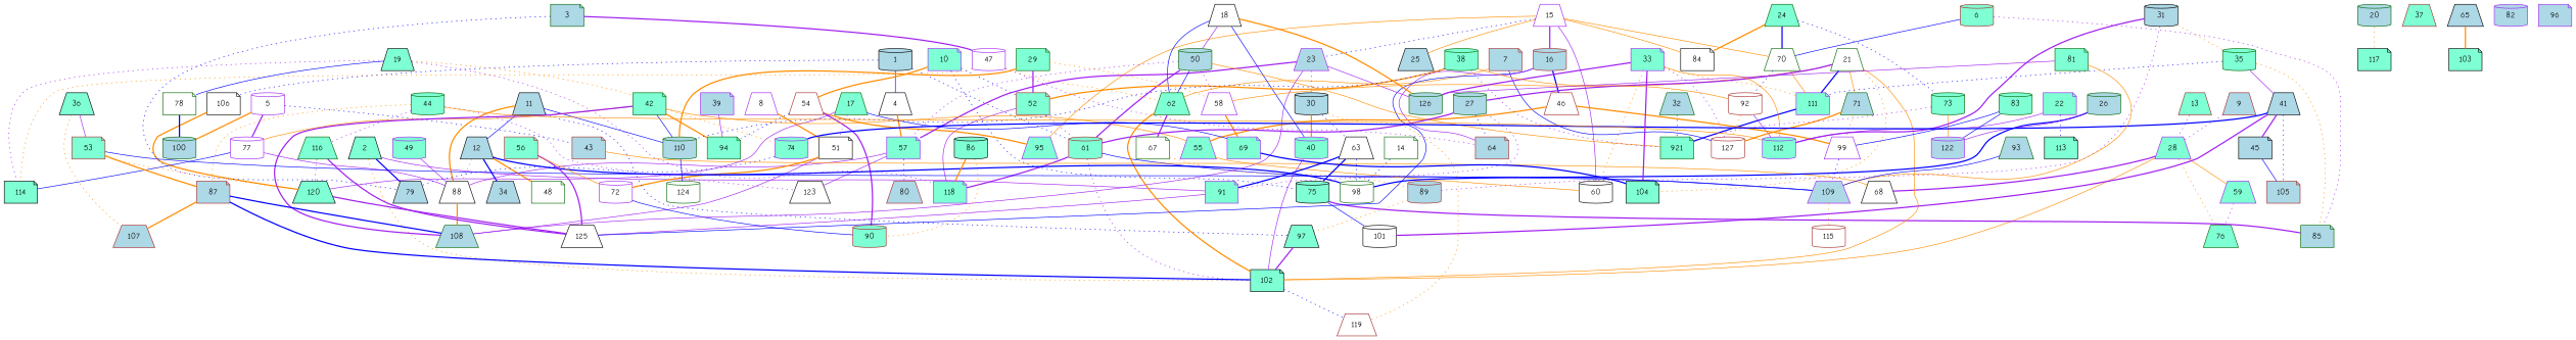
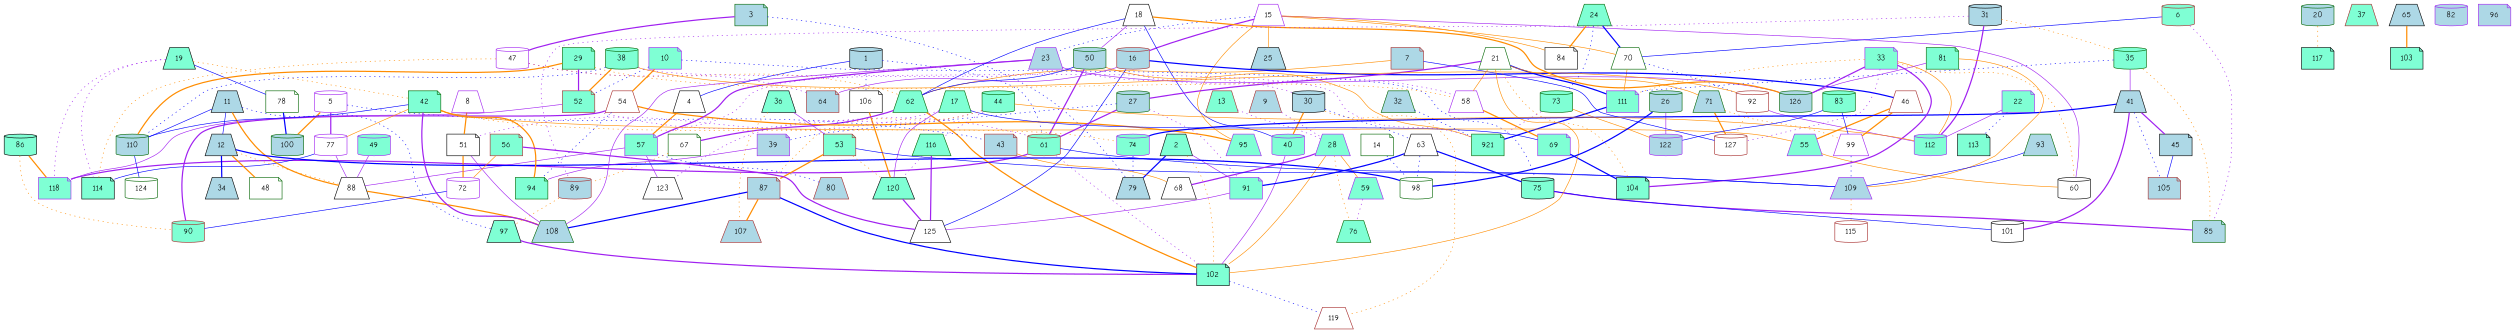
  graph {
    fontname="Comic Neue"
    node [color=black fillcolor=aquamarine fontname="Comic Neue" shape=trapezium style=filled]
    edge [color=darkorange fontname="Comic Neue" style=dotted]
    1 [fillcolor=lightblue shape=cylinder]
    4 [fillcolor=white]
    61 [color=brown shape=cylinder]
    106 [fillcolor=white shape=note]
    57 [color=purple shape=note]
    102 [shape=note]
    118 [color=purple shape=note]
    109 [color=purple fillcolor=lightblue]
    120
    2
    79 [fillcolor=lightblue]
    91 [color=purple shape=note]
    125 [fillcolor=white]
    119 [color=brown fillcolor=white]
    3 [color=darkgreen fillcolor=lightblue shape=note]
    47 [color=purple fillcolor=white shape=cylinder]
    62 [color=darkgreen]
    64 [color=brown fillcolor=lightblue shape=note]
    114 [shape=note]
    88 [fillcolor=white]
    123 [fillcolor=white]
    80 [color=brown fillcolor=lightblue]
    5 [color=purple fillcolor=white shape=cylinder]
    43 [color=brown fillcolor=lightblue shape=note]
    77 [color=purple fillcolor=white shape=cylinder]
    100 [color=darkgreen fillcolor=lightblue shape=cylinder]
    68 [fillcolor=white]
    6 [color=brown shape=cylinder]
    70 [color=darkgreen fillcolor=white]
    85 [color=darkgreen fillcolor=lightblue shape=note]
    111 [color=purple shape=note]
    92 [color=brown fillcolor=white shape=cylinder]
    7 [color=brown fillcolor=lightblue shape=note]
    127 [color=brown fillcolor=white shape=cylinder]
    67 [color=darkgreen fillcolor=white shape=note]
    8 [color=purple fillcolor=white]
    51 [fillcolor=white shape=note]
    108 [color=darkgreen fillcolor=lightblue]
    72 [color=purple fillcolor=white shape=cylinder]
    9 [color=brown fillcolor=lightblue]
    28 [color=purple]
    59 [color=purple]
    76 [color=darkgreen]
    10 [color=purple shape=note]
    52 [color=brown shape=note]
    54 [color=brown fillcolor=white]
    75 [shape=cylinder]
    95 [color=purple]
    94 [color=darkgreen shape=note]
    90 [color=brown shape=cylinder]
    101 [fillcolor=white shape=cylinder]
    11 [fillcolor=lightblue]
    12 [fillcolor=lightblue]
    97
    110 [color=darkgreen fillcolor=lightblue shape=cylinder]
    34 [fillcolor=lightblue]
    48 [color=darkgreen fillcolor=white shape=note]
    98 [color=darkgreen fillcolor=white shape=cylinder]
    124 [color=darkgreen fillcolor=white shape=cylinder]
    13 [color=brown]
    14 [color=darkgreen fillcolor=white shape=note]
    15 [color=purple fillcolor=white]
    16 [color=brown fillcolor=lightblue shape=cylinder]
    23 [color=purple fillcolor=lightblue]
    25 [fillcolor=lightblue]
    60 [fillcolor=white shape=cylinder]
    84 [fillcolor=white shape=note]
    46 [color=brown fillcolor=white]
    126 [color=darkgreen fillcolor=lightblue shape=cylinder]
    30 [fillcolor=lightblue shape=cylinder]
    55 [color=purple]
    99 [color=purple fillcolor=white]
    17 [color=darkgreen]
    69 [color=purple shape=note]
    104 [shape=note]
    18 [fillcolor=white]
    40 [color=purple shape=cylinder]
    50 [color=darkgreen fillcolor=lightblue shape=cylinder]
    58 [color=purple fillcolor=white]
    n80 [color=darkgreen label=921 shape=note]
    19
    42 [color=darkgreen shape=note]
    78 [color=darkgreen fillcolor=white shape=note]
    74 [color=purple shape=cylinder]
    20 [color=darkgreen fillcolor=lightblue shape=cylinder]
    117 [shape=note]
    21 [color=darkgreen fillcolor=white]
    27 [color=darkgreen fillcolor=lightblue shape=cylinder]
    71 [color=darkgreen fillcolor=lightblue]
    39 [color=purple fillcolor=lightblue shape=note]
    22 [color=purple shape=note]
    112 [color=purple shape=cylinder]
    113 [shape=note]
    63 [fillcolor=white]
    24 [color=darkgreen]
    73 [color=darkgreen shape=cylinder]
    122 [color=purple fillcolor=lightblue shape=cylinder]
    26 [color=darkgreen fillcolor=lightblue shape=cylinder]
    29 [color=darkgreen shape=note]
    31 [fillcolor=lightblue shape=cylinder]
    35 [color=darkgreen shape=cylinder]
    89 [color=brown fillcolor=lightblue shape=cylinder]
    41 [fillcolor=lightblue]
    32 [color=darkgreen fillcolor=lightblue]
    33 [color=purple shape=note]
    45 [fillcolor=lightblue shape=note]
    105 [color=brown fillcolor=lightblue shape=note]
    36
    53 [color=brown shape=note]
    107 [color=brown fillcolor=lightblue]
    87 [color=brown fillcolor=lightblue shape=note]
    37 [color=brown]
    38 [color=darkgreen shape=cylinder]
    44 [color=darkgreen shape=cylinder]
    116 [color=darkgreen]
    49 [color=purple shape=cylinder]
    115 [color=brown fillcolor=white shape=cylinder]
    56 [color=brown shape=note]
    65 [fillcolor=lightblue]
    103 [shape=note]
    81 [color=darkgreen shape=note]
    82 [color=purple fillcolor=lightblue shape=cylinder]
    83 [color=darkgreen shape=cylinder]
    86 [shape=cylinder]
    93 [color=darkgreen fillcolor=lightblue]
    96 [color=purple fillcolor=lightblue shape=note]
    1 -- 4 [color=blue style=solid]
    1 -- 61 [color=blue]
    1 -- 106 [color=blue]
    4 -- 57 [style=bold]
    61 -- 102 [color=purple]
    61 -- 118 [color=purple style=bold]
    61 -- 109 [color=blue style=solid]
    106 -- 120 [style=bold]
    57 -- 88 [color=purple style=solid]
    57 -- 123 [color=purple style=solid]
    57 -- 80 [color=blue]
    102 -- 119 [color=blue]
    109 -- 115
    120 -- 125 [color=purple style=bold]
    2 -- 102
    2 -- 79 [color=blue style=bold]
    2 -- 91 [color=purple style=solid]
    91 -- 125 [color=purple style=solid]
    3 -- 79 [color=blue]
    3 -- 47 [color=purple style=bold]
    47 -- 62
    47 -- 64 [color=purple]
    47 -- 114
    62 -- 102 [style=bold]
    62 -- 67 [color=purple style=bold]
    88 -- 108 [style=bold]
    5 -- 43 [color=blue]
    5 -- 77 [color=purple style=bold]
    5 -- 100 [style=bold]
    43 -- 68 [style=solid]
    77 -- 114 [color=blue style=solid]
    77 -- 88 [color=purple style=solid]
    6 -- 70 [color=blue style=solid]
    6 -- 85 [color=purple]
    70 -- 111 [style=solid]
    70 -- 92 [color=blue]
    111 -- n80 [color=blue style=bold]
    92 -- 127
    92 -- 112 [color=purple style=solid]
    7 -- 62 [style=solid]
    7 -- 127 [color=blue style=solid]
    67 -- 89
    8 -- 51 [style=bold]
    51 -- 108 [color=purple style=solid]
    51 -- 72 [style=bold]
    72 -- 90 [color=blue style=solid]
    9 -- 28 [color=purple]
    28 -- 102 [style=solid]
    28 -- 68 [color=purple style=bold]
    28 -- 59 [style=solid]
    28 -- 76
    59 -- 76 [color=purple]
    10 -- 52 [color=blue]
    10 -- 54 [style=bold]
    10 -- 75 [color=blue]
    52 -- 61 [color=purple]
    52 -- 118 [color=purple style=solid]
    54 -- 95 [style=bold]
    54 -- 94 [color=blue]
    54 -- 90 [color=purple style=bold]
    75 -- 85 [color=purple style=bold]
    75 -- 101 [color=blue style=solid]
    11 -- 88 [style=bold]
    11 -- 12 [color=blue style=solid]
    11 -- 97 [color=blue]
    11 -- 110 [color=blue style=solid]
    12 -- 88
    12 -- 34 [color=blue style=bold]
    12 -- 48 [style=bold]
    12 -- 98 [color=blue style=bold]
    97 -- 102 [color=purple style=bold]
    110 -- 124 [color=blue style=solid]
    13 -- 28 [color=purple]
    14 -- 98 [color=blue]
    15 -- 70 [style=solid]
    15 -- 95 [style=solid]
    15 -- 16 [color=purple style=bold]
    15 -- 23 [color=blue]
    15 -- 25 [style=solid]
    15 -- 60 [color=purple style=solid]
    15 -- 84 [style=solid]
    16 -- 125 [color=blue style=solid]
    16 -- 64 [color=purple style=solid]
    16 -- 46 [color=blue style=bold]
    23 -- 57 [color=purple style=bold]
    23 -- 108 [color=purple style=solid]
    23 -- 126 [color=purple style=solid]
    23 -- 30 [color=purple]
    46 -- 55 [style=bold]
    46 -- 99 [style=bold]
    30 -- 119
    30 -- 40 [style=bold]
    30 -- 63 [color=blue]
    55 -- 60 [style=solid]
    99 -- 109 [color=blue]
    17 -- 120 [color=purple style=solid]
    17 -- 51 [color=purple]
    17 -- 69 [color=blue style=solid]
    69 -- 104 [color=blue style=bold]
    18 -- 62 [color=blue style=solid]
    18 -- 126 [style=bold]
    18 -- 40 [color=blue style=solid]
    18 -- 50 [color=purple style=solid]
    40 -- 102 [color=purple style=solid]
    50 -- 61 [color=purple style=bold]
    50 -- 57 [color=purple]
    50 -- 62 [color=blue style=solid]
    50 -- 58 [color=purple]
    50 -- n80 [style=solid]
    58 -- 69 [style=bold]
    19 -- 118 [color=purple]
    19 -- 114 [color=purple]
    19 -- 42
    19 -- 78 [color=blue style=solid]
    42 -- 77 [style=solid]
    42 -- 108 [color=purple style=bold]
    42 -- 94 [style=bold]
    42 -- 110 [color=blue style=solid]
    42 -- 55 [style=solid]
    42 -- 74
    78 -- 100 [color=blue style=bold]
    74 -- 79 [color=blue]
    20 -- 117
    21 -- 102 [style=solid]
    21 -- 111 [color=blue style=bold]
    21 -- 104
    21 -- 58 [style=solid]
    21 -- 27 [color=purple style=bold]
    21 -- 71 [style=solid]
    27 -- 61 [color=purple style=bold]
    27 -- 91 [color=purple]
-   27 -- 64 [color=blue]
+   27 -- 39 [color=blue]
    71 -- 127 [style=bold]
    71 -- 99
    39 -- 94 [color=purple style=solid]
    22 -- 112 [color=purple style=solid]
    22 -- 113 [color=blue]
    63 -- 91 [color=blue style=bold]
    63 -- 75 [color=blue style=bold]
    63 -- 98 [color=blue]
    24 -- 70 [color=blue style=bold]
    24 -- 84 [style=bold]
    24 -- 73 [color=blue]
    73 -- n80 [color=purple]
    73 -- 122 [style=solid]
    26 -- 98 [color=blue style=bold]
    26 -- 122 [color=purple style=solid]
    29 -- 52 [color=purple style=bold]
    29 -- 110 [style=bold]
    29 -- 58
    31 -- 112 [color=purple style=bold]
    31 -- 35
    31 -- 89 [color=purple]
    35 -- 85
    35 -- 111 [color=blue]
    35 -- 41 [color=purple style=solid]
    89 -- 97
    41 -- 101 [color=purple style=bold]
    41 -- 74 [color=blue style=bold]
    41 -- 45 [color=purple style=bold]
    41 -- 105 [color=blue]
    32 -- n80 [color=blue]
    33 -- 111
    33 -- 127 [color=purple]
    33 -- 60
    33 -- 126 [color=purple style=bold]
    33 -- 104 [color=purple style=bold]
    33 -- 112 [style=solid]
    45 -- 105 [color=blue style=solid]
    36 -- 53 [color=purple style=solid]
    36 -- 107
    53 -- 109 [color=blue style=solid]
    53 -- 120
    53 -- 87 [style=bold]
    87 -- 102 [color=blue style=bold]
    87 -- 108 [color=blue style=bold]
    87 -- 107 [style=bold]
    38 -- 92 [style=solid]
    38 -- 52 [style=bold]
    38 -- 110 [color=blue]
    38 -- n80 [color=purple]
    44 -- 123 [color=purple]
    44 -- 112 [style=solid]
    44 -- 87
    44 -- 116 [color=purple]
    116 -- 120 [color=purple]
    116 -- 125 [color=purple style=bold]
    49 -- 88 [color=purple style=solid]
    56 -- 125 [color=purple style=bold]
    56 -- 72 [style=solid]
    65 -- 103 [style=bold]
    81 -- 109 [style=solid]
    81 -- 126 [color=purple style=solid]
    83 -- 99 [color=blue style=solid]
    83 -- 122 [color=blue style=solid]
    86 -- 118 [style=bold]
    86 -- 90
    93 -- 109 [color=blue style=solid]
  }
